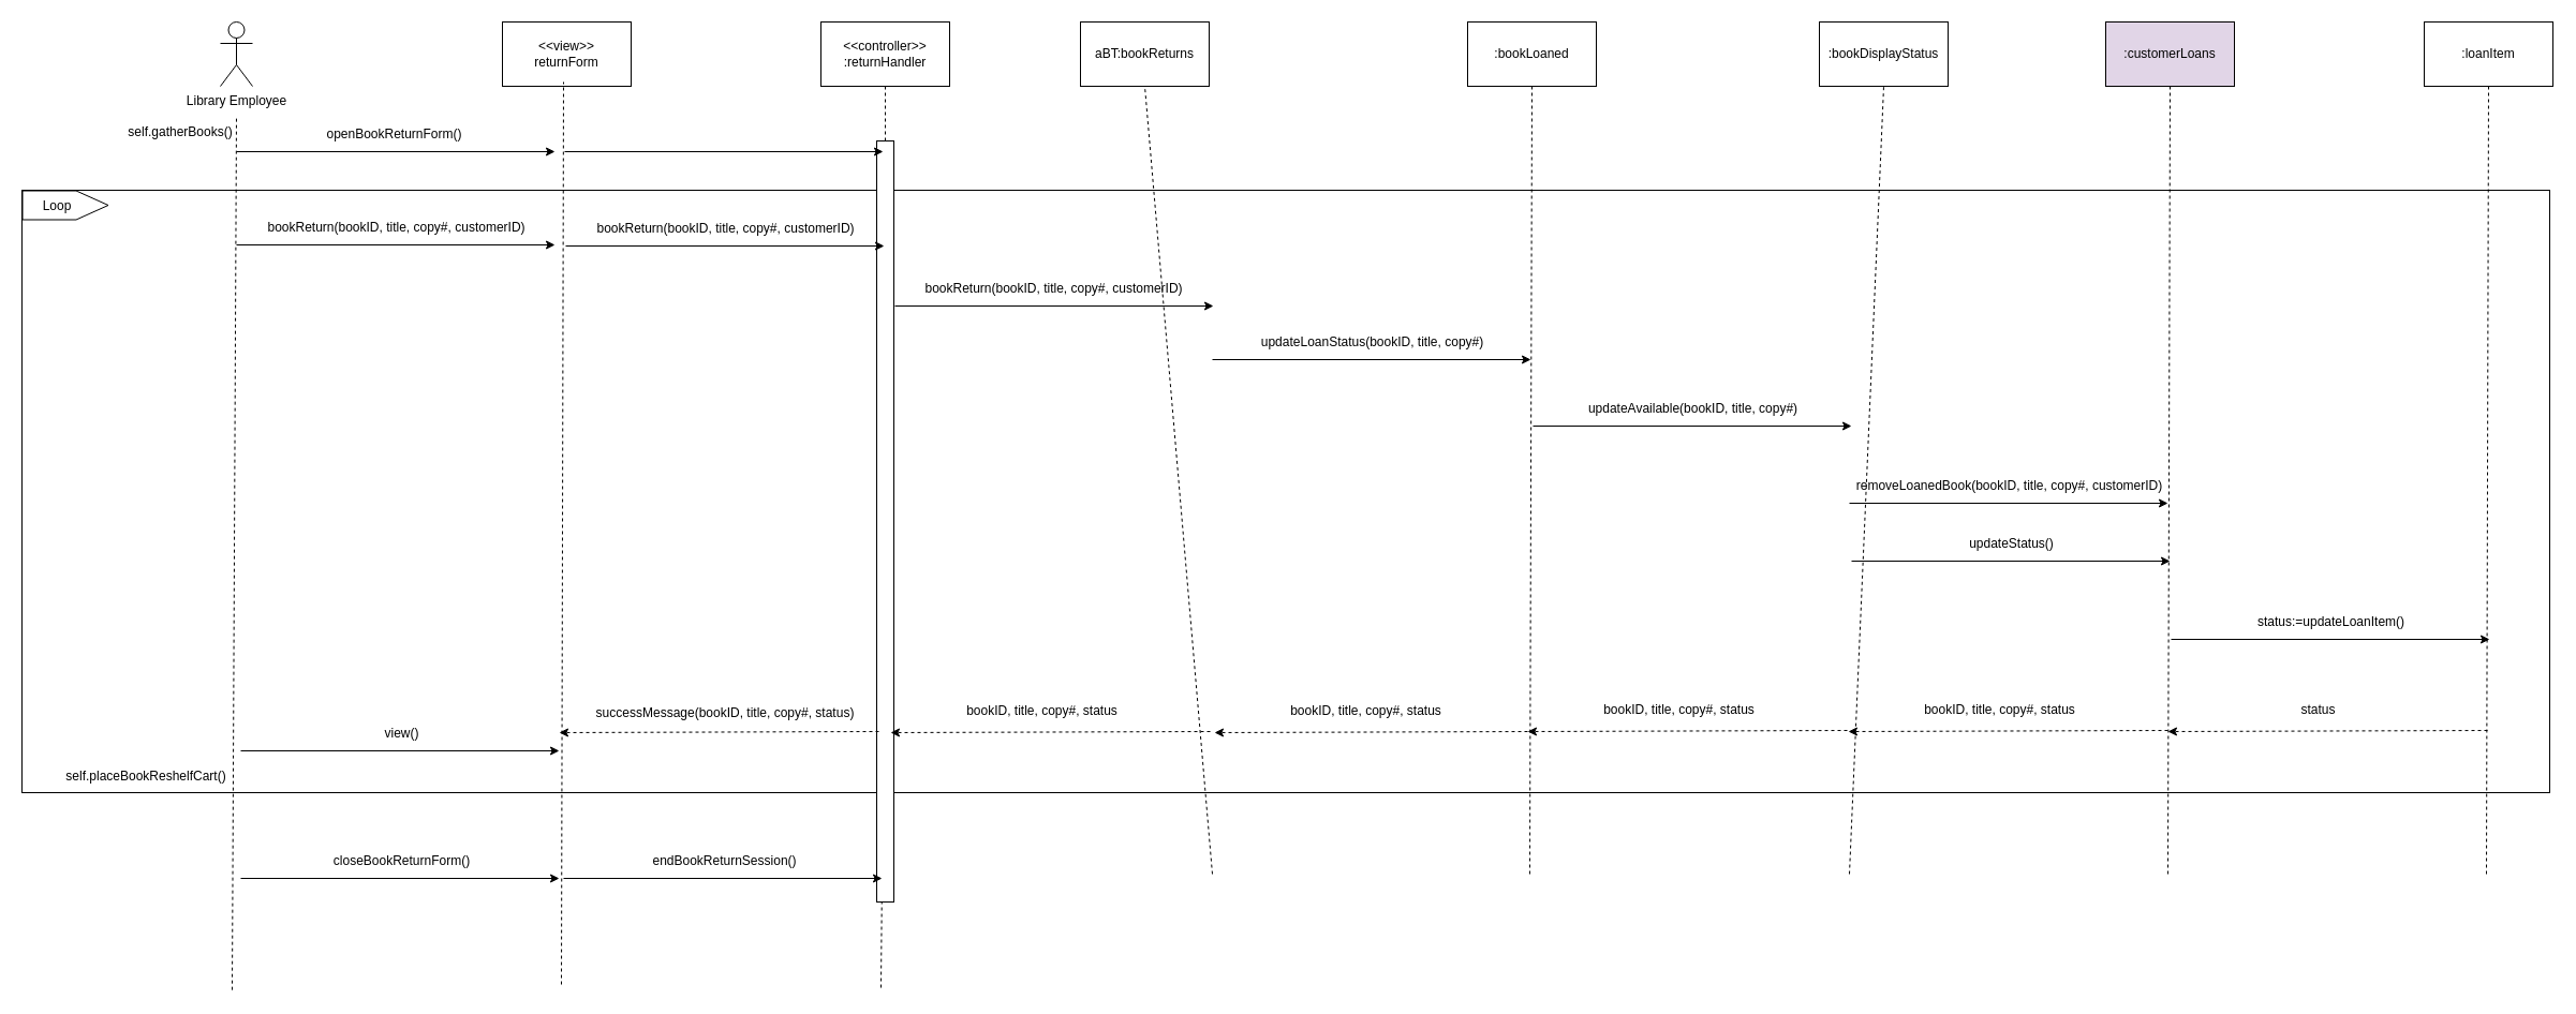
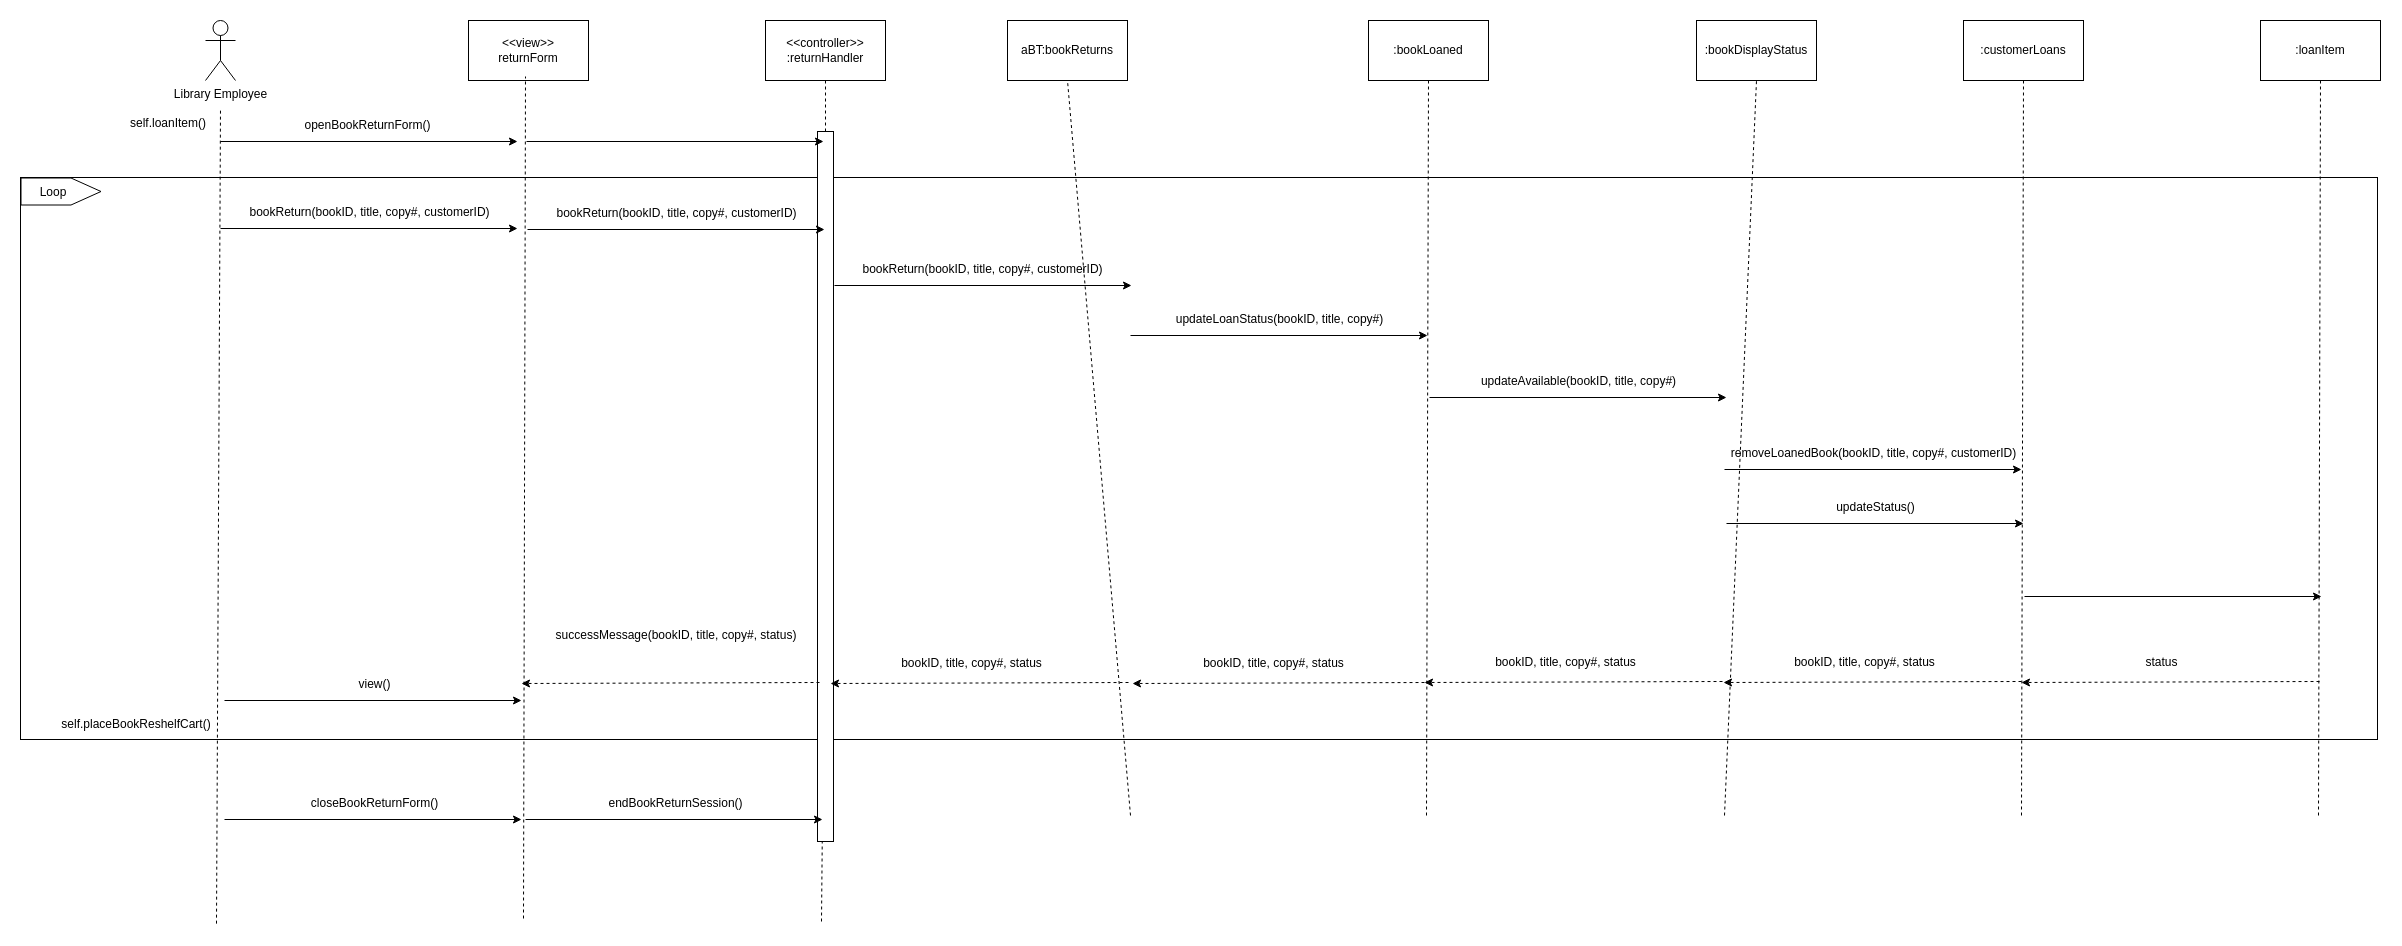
  <mxCell id="0" />
  <mxCell id="1" parent="0" />
  <mxCell id="2" value="" style="rounded=0;whiteSpace=wrap;html=1;" parent="1" vertex="1"><mxGeometry x="20" y="177" width="2357" height="562" as="geometry" /></mxCell>
  <mxCell id="3" value="Library Employee" style="shape=umlActor;verticalLabelPosition=bottom;verticalAlign=top;html=1;outlineConnect=0;" parent="1" vertex="1"><mxGeometry x="205" y="20" width="30" height="60" as="geometry" /></mxCell>
  <mxCell id="4" value="&amp;lt;&amp;lt;controller&amp;gt;&amp;gt;&lt;br&gt;:returnHandler" style="rounded=0;whiteSpace=wrap;html=1;" parent="1" vertex="1"><mxGeometry x="765" y="20" width="120" height="60" as="geometry" /></mxCell>
  <mxCell id="5" value="" style="endArrow=none;dashed=1;html=1;rounded=0;" parent="1" edge="1"><mxGeometry width="50" height="50" relative="1" as="geometry"><mxPoint x="216" y="923.143" as="sourcePoint" /><mxPoint x="220" y="108" as="targetPoint" /></mxGeometry></mxCell>
  <mxCell id="6" value="" style="endArrow=none;dashed=1;html=1;rounded=0;" parent="1" source="8" edge="1"><mxGeometry width="50" height="50" relative="1" as="geometry"><mxPoint x="821" y="921" as="sourcePoint" /><mxPoint x="825" y="80" as="targetPoint" /></mxGeometry></mxCell>
  <mxCell id="7" value="" style="endArrow=none;dashed=1;html=1;rounded=0;" parent="1" target="8" edge="1"><mxGeometry width="50" height="50" relative="1" as="geometry"><mxPoint x="821" y="921" as="sourcePoint" /><mxPoint x="825" y="80" as="targetPoint" /></mxGeometry></mxCell>
  <mxCell id="8" value="" style="rounded=0;whiteSpace=wrap;html=1;" parent="1" vertex="1"><mxGeometry x="817" y="131" width="16" height="710" as="geometry" /></mxCell>
  <mxCell id="9" value="" style="group" parent="1" vertex="1" connectable="0"><mxGeometry x="220" y="112" width="297" height="29" as="geometry" /></mxCell>
  <mxCell id="10" value="" style="endArrow=classic;html=1;rounded=0;" parent="9" edge="1"><mxGeometry width="50" height="50" relative="1" as="geometry"><mxPoint y="29" as="sourcePoint" /><mxPoint x="297" y="29" as="targetPoint" /></mxGeometry></mxCell>
  <mxCell id="11" value="openBookReturnForm()" style="text;html=1;align=center;verticalAlign=middle;resizable=0;points=[];autosize=1;strokeColor=none;fillColor=none;" parent="9" vertex="1"><mxGeometry x="75" width="144" height="26" as="geometry" /></mxCell>
  <mxCell id="12" value="aBT:bookReturns" style="rounded=0;whiteSpace=wrap;html=1;" parent="1" vertex="1"><mxGeometry x="1007" y="20" width="120" height="60" as="geometry" /></mxCell>
  <mxCell id="13" value="" style="endArrow=none;dashed=1;html=1;rounded=0;entryX=0.5;entryY=1;entryDx=0;entryDy=0;" parent="1" target="12" edge="1"><mxGeometry width="50" height="50" relative="1" as="geometry"><mxPoint x="1130" y="815" as="sourcePoint" /><mxPoint x="1129" y="84.43" as="targetPoint" /></mxGeometry></mxCell>
  <mxCell id="14" value="" style="group" parent="1" vertex="1" connectable="0"><mxGeometry x="220" y="199" width="297" height="29" as="geometry" /></mxCell>
  <mxCell id="15" value="" style="endArrow=classic;html=1;rounded=0;" parent="14" edge="1"><mxGeometry width="50" height="50" relative="1" as="geometry"><mxPoint y="29" as="sourcePoint" /><mxPoint x="297" y="29" as="targetPoint" /></mxGeometry></mxCell>
  <mxCell id="16" value="bookReturn(bookID, title, copy#, customerID)" style="text;html=1;align=center;verticalAlign=middle;resizable=0;points=[];autosize=1;strokeColor=none;fillColor=none;" parent="14" vertex="1"><mxGeometry x="20" width="258" height="26" as="geometry" /></mxCell>
  <mxCell id="17" value="" style="group" parent="1" vertex="1" connectable="0"><mxGeometry x="834" y="256" width="297" height="29" as="geometry" /></mxCell>
  <mxCell id="18" value="" style="endArrow=classic;html=1;rounded=0;" parent="17" edge="1"><mxGeometry width="50" height="50" relative="1" as="geometry"><mxPoint y="29" as="sourcePoint" /><mxPoint x="297" y="29" as="targetPoint" /></mxGeometry></mxCell>
  <mxCell id="19" value="bookReturn(bookID, title, copy#, customerID)" style="text;html=1;align=center;verticalAlign=middle;resizable=0;points=[];autosize=1;strokeColor=none;fillColor=none;" parent="17" vertex="1"><mxGeometry x="19" width="258" height="26" as="geometry" /></mxCell>
  <mxCell id="20" value="&amp;lt;&amp;lt;view&amp;gt;&amp;gt;&lt;br&gt;returnForm" style="rounded=0;whiteSpace=wrap;html=1;movable=1;resizable=1;rotatable=1;deletable=1;editable=1;locked=0;connectable=1;" parent="1" vertex="1"><mxGeometry x="468" y="20" width="120" height="60" as="geometry" /></mxCell>
  <mxCell id="21" value="" style="endArrow=none;dashed=1;html=1;rounded=0;" parent="1" edge="1"><mxGeometry width="50" height="50" relative="1" as="geometry"><mxPoint x="523" y="918" as="sourcePoint" /><mxPoint x="525" y="76" as="targetPoint" /></mxGeometry></mxCell>
  <mxCell id="22" value="" style="endArrow=classic;html=1;rounded=0;" parent="1" edge="1"><mxGeometry width="50" height="50" relative="1" as="geometry"><mxPoint x="526" y="141" as="sourcePoint" /><mxPoint x="823" y="141" as="targetPoint" /></mxGeometry></mxCell>
  <mxCell id="23" value="" style="group" parent="1" vertex="1" connectable="0"><mxGeometry x="527" y="200" width="297" height="29" as="geometry" /></mxCell>
  <mxCell id="24" value="" style="endArrow=classic;html=1;rounded=0;" parent="23" edge="1"><mxGeometry width="50" height="50" relative="1" as="geometry"><mxPoint y="29" as="sourcePoint" /><mxPoint x="297" y="29" as="targetPoint" /></mxGeometry></mxCell>
  <mxCell id="25" value="bookReturn(bookID, title, copy#, customerID)" style="text;html=1;align=center;verticalAlign=middle;resizable=0;points=[];autosize=1;strokeColor=none;fillColor=none;" parent="23" vertex="1"><mxGeometry x="20" width="258" height="26" as="geometry" /></mxCell>
  <mxCell id="26" value=":bookLoaned" style="rounded=0;whiteSpace=wrap;html=1;" parent="1" vertex="1"><mxGeometry x="1368" y="20" width="120" height="60" as="geometry" /></mxCell>
  <mxCell id="27" value="" style="endArrow=none;dashed=1;html=1;rounded=0;entryX=0.5;entryY=1;entryDx=0;entryDy=0;" parent="1" target="26" edge="1"><mxGeometry width="50" height="50" relative="1" as="geometry"><mxPoint x="1426" y="815" as="sourcePoint" /><mxPoint x="1425" y="84.43" as="targetPoint" /></mxGeometry></mxCell>
  <mxCell id="28" value="" style="group" parent="1" vertex="1" connectable="0"><mxGeometry x="1130" y="306" width="297" height="29" as="geometry" /></mxCell>
  <mxCell id="29" value="" style="endArrow=classic;html=1;rounded=0;" parent="28" edge="1"><mxGeometry width="50" height="50" relative="1" as="geometry"><mxPoint y="29" as="sourcePoint" /><mxPoint x="297" y="29" as="targetPoint" /></mxGeometry></mxCell>
  <mxCell id="30" value="updateLoanStatus(bookID, title, copy#)" style="text;html=1;align=center;verticalAlign=middle;resizable=0;points=[];autosize=1;strokeColor=none;fillColor=none;" parent="28" vertex="1"><mxGeometry x="36" width="225" height="26" as="geometry" /></mxCell>
  <mxCell id="31" value=":bookDisplayStatus" style="rounded=0;whiteSpace=wrap;html=1;" parent="1" vertex="1"><mxGeometry x="1696" y="20" width="120" height="60" as="geometry" /></mxCell>
  <mxCell id="32" value="" style="endArrow=none;dashed=1;html=1;rounded=0;entryX=0.5;entryY=1;entryDx=0;entryDy=0;" parent="1" target="31" edge="1"><mxGeometry width="50" height="50" relative="1" as="geometry"><mxPoint x="1724" y="815" as="sourcePoint" /><mxPoint x="1723" y="84.43" as="targetPoint" /></mxGeometry></mxCell>
  <mxCell id="33" value="" style="group" parent="1" vertex="1" connectable="0"><mxGeometry x="1429" y="368" width="297" height="29" as="geometry" /></mxCell>
  <mxCell id="34" value="" style="endArrow=classic;html=1;rounded=0;" parent="33" edge="1"><mxGeometry width="50" height="50" relative="1" as="geometry"><mxPoint y="29" as="sourcePoint" /><mxPoint x="297" y="29" as="targetPoint" /></mxGeometry></mxCell>
  <mxCell id="35" value="updateAvailable(bookID, title, copy#)" style="text;html=1;align=center;verticalAlign=middle;resizable=0;points=[];autosize=1;strokeColor=none;fillColor=none;" parent="33" vertex="1"><mxGeometry x="42" width="213" height="26" as="geometry" /></mxCell>
- <mxCell id="36" value=":customerLoans" style="rounded=0;whiteSpace=wrap;html=1;fillColor=#e1d5e7;" parent="1" vertex="1"><mxGeometry x="1963" y="20" width="120" height="60" as="geometry" /></mxCell>
+ <mxCell id="36" value=":customerLoans" style="rounded=0;whiteSpace=wrap;html=1;" parent="1" vertex="1"><mxGeometry x="1963" y="20" width="120" height="60" as="geometry" /></mxCell>
  <mxCell id="37" value="" style="endArrow=none;dashed=1;html=1;rounded=0;entryX=0.5;entryY=1;entryDx=0;entryDy=0;" parent="1" target="36" edge="1"><mxGeometry width="50" height="50" relative="1" as="geometry"><mxPoint x="2021" y="815" as="sourcePoint" /><mxPoint x="2020" y="84.43" as="targetPoint" /></mxGeometry></mxCell>
  <mxCell id="38" value="" style="group" parent="1" vertex="1" connectable="0"><mxGeometry x="1724" y="440" width="300" height="29" as="geometry" /></mxCell>
  <mxCell id="39" value="" style="endArrow=classic;html=1;rounded=0;" parent="38" edge="1"><mxGeometry width="50" height="50" relative="1" as="geometry"><mxPoint y="29" as="sourcePoint" /><mxPoint x="297" y="29" as="targetPoint" /></mxGeometry></mxCell>
  <mxCell id="40" value="removeLoanedBook(bookID, title, copy#, customerID)" style="text;html=1;align=center;verticalAlign=middle;resizable=0;points=[];autosize=1;strokeColor=none;fillColor=none;" parent="38" vertex="1"><mxGeometry x="-3" width="303" height="26" as="geometry" /></mxCell>
  <mxCell id="41" value="" style="group" parent="1" vertex="1" connectable="0"><mxGeometry x="1726" y="494" width="297" height="29" as="geometry" /></mxCell>
  <mxCell id="42" value="" style="endArrow=classic;html=1;rounded=0;" parent="41" edge="1"><mxGeometry width="50" height="50" relative="1" as="geometry"><mxPoint y="29" as="sourcePoint" /><mxPoint x="297" y="29" as="targetPoint" /></mxGeometry></mxCell>
  <mxCell id="43" value="updateStatus()" style="text;html=1;align=center;verticalAlign=middle;resizable=0;points=[];autosize=1;strokeColor=none;fillColor=none;" parent="41" vertex="1"><mxGeometry x="100" width="97" height="26" as="geometry" /></mxCell>
  <mxCell id="44" value=":loanItem" style="rounded=0;whiteSpace=wrap;html=1;" parent="1" vertex="1"><mxGeometry x="2260" y="20" width="120" height="60" as="geometry" /></mxCell>
  <mxCell id="45" value="" style="endArrow=none;dashed=1;html=1;rounded=0;entryX=0.5;entryY=1;entryDx=0;entryDy=0;" parent="1" target="44" edge="1"><mxGeometry width="50" height="50" relative="1" as="geometry"><mxPoint x="2318" y="815" as="sourcePoint" /><mxPoint x="2317" y="84.43" as="targetPoint" /></mxGeometry></mxCell>
  <mxCell id="46" value="" style="group" parent="1" vertex="1" connectable="0"><mxGeometry x="2024" y="567" width="297" height="29" as="geometry" /></mxCell>
  <mxCell id="47" value="" style="endArrow=classic;html=1;rounded=0;" parent="46" edge="1"><mxGeometry width="50" height="50" relative="1" as="geometry"><mxPoint y="29" as="sourcePoint" /><mxPoint x="297" y="29" as="targetPoint" /></mxGeometry></mxCell>
- <mxCell id="48" value="status:=updateLoanItem()" style="text;html=1;align=center;verticalAlign=middle;resizable=0;points=[];autosize=1;strokeColor=none;fillColor=none;" parent="46" vertex="1"><mxGeometry x="71" width="155" height="26" as="geometry" /></mxCell>
  <mxCell id="49" value="" style="endArrow=classic;html=1;rounded=0;dashed=1;" parent="1" edge="1"><mxGeometry width="50" height="50" relative="1" as="geometry"><mxPoint x="2319" y="681" as="sourcePoint" /><mxPoint x="2021" y="682" as="targetPoint" /></mxGeometry></mxCell>
  <mxCell id="50" value="status" style="text;html=1;align=center;verticalAlign=middle;resizable=0;points=[];autosize=1;strokeColor=none;fillColor=none;" parent="1" vertex="1"><mxGeometry x="2136" y="649" width="50" height="26" as="geometry" /></mxCell>
  <mxCell id="51" value="" style="group" parent="1" vertex="1" connectable="0"><mxGeometry x="1723" y="649" width="298" height="33" as="geometry" /></mxCell>
  <mxCell id="52" value="" style="endArrow=classic;html=1;rounded=0;dashed=1;" parent="51" edge="1"><mxGeometry width="50" height="50" relative="1" as="geometry"><mxPoint x="298" y="32" as="sourcePoint" /><mxPoint y="33" as="targetPoint" /></mxGeometry></mxCell>
  <mxCell id="53" value="bookID, title, copy#, status" style="text;html=1;align=center;verticalAlign=middle;resizable=0;points=[];autosize=1;strokeColor=none;fillColor=none;" parent="51" vertex="1"><mxGeometry x="61" width="159" height="26" as="geometry" /></mxCell>
  <mxCell id="54" value="" style="group" parent="1" vertex="1" connectable="0"><mxGeometry x="1424" y="649" width="298" height="33" as="geometry" /></mxCell>
  <mxCell id="55" value="" style="endArrow=classic;html=1;rounded=0;dashed=1;" parent="54" edge="1"><mxGeometry width="50" height="50" relative="1" as="geometry"><mxPoint x="298" y="32" as="sourcePoint" /><mxPoint y="33" as="targetPoint" /></mxGeometry></mxCell>
  <mxCell id="56" value="bookID, title, copy#, status" style="text;html=1;align=center;verticalAlign=middle;resizable=0;points=[];autosize=1;strokeColor=none;fillColor=none;" parent="54" vertex="1"><mxGeometry x="61" width="159" height="26" as="geometry" /></mxCell>
  <mxCell id="57" value="" style="group" parent="1" vertex="1" connectable="0"><mxGeometry x="1132" y="650" width="298" height="33" as="geometry" /></mxCell>
  <mxCell id="58" value="" style="endArrow=classic;html=1;rounded=0;dashed=1;" parent="57" edge="1"><mxGeometry width="50" height="50" relative="1" as="geometry"><mxPoint x="298" y="32" as="sourcePoint" /><mxPoint y="33" as="targetPoint" /></mxGeometry></mxCell>
  <mxCell id="59" value="bookID, title, copy#, status" style="text;html=1;align=center;verticalAlign=middle;resizable=0;points=[];autosize=1;strokeColor=none;fillColor=none;" parent="57" vertex="1"><mxGeometry x="61" width="159" height="26" as="geometry" /></mxCell>
  <mxCell id="60" value="" style="group" parent="1" vertex="1" connectable="0"><mxGeometry x="830" y="650" width="298" height="33" as="geometry" /></mxCell>
  <mxCell id="61" value="" style="endArrow=classic;html=1;rounded=0;dashed=1;" parent="60" edge="1"><mxGeometry width="50" height="50" relative="1" as="geometry"><mxPoint x="298" y="32" as="sourcePoint" /><mxPoint y="33" as="targetPoint" /></mxGeometry></mxCell>
  <mxCell id="62" value="bookID, title, copy#, status" style="text;html=1;align=center;verticalAlign=middle;resizable=0;points=[];autosize=1;strokeColor=none;fillColor=none;" parent="60" vertex="1"><mxGeometry x="61" width="159" height="26" as="geometry" /></mxCell>
  <mxCell id="63" value="" style="shape=offPageConnector;whiteSpace=wrap;html=1;rotation=-90;" parent="1" vertex="1"><mxGeometry x="47" y="151" width="27" height="80" as="geometry" /></mxCell>
  <mxCell id="64" value="Loop" style="text;html=1;strokeColor=none;fillColor=none;align=center;verticalAlign=middle;whiteSpace=wrap;rounded=0;" parent="1" vertex="1"><mxGeometry x="23" y="177" width="60" height="30" as="geometry" /></mxCell>
  <mxCell id="65" value="" style="group" parent="1" vertex="1" connectable="0"><mxGeometry x="224" y="790" width="297" height="29" as="geometry" /></mxCell>
  <mxCell id="66" value="" style="endArrow=classic;html=1;rounded=0;" parent="65" edge="1"><mxGeometry width="50" height="50" relative="1" as="geometry"><mxPoint y="29" as="sourcePoint" /><mxPoint x="297" y="29" as="targetPoint" /></mxGeometry></mxCell>
  <mxCell id="67" value="closeBookReturnForm()" style="text;html=1;align=center;verticalAlign=middle;resizable=0;points=[];autosize=1;strokeColor=none;fillColor=none;" parent="65" vertex="1"><mxGeometry x="77" width="145" height="26" as="geometry" /></mxCell>
  <mxCell id="68" value="" style="endArrow=classic;html=1;rounded=0;dashed=1;" parent="1" edge="1"><mxGeometry width="50" height="50" relative="1" as="geometry"><mxPoint x="819" y="682" as="sourcePoint" /><mxPoint x="521" y="683" as="targetPoint" /></mxGeometry></mxCell>
- <mxCell id="69" value="successMessage(bookID, title, copy#, status&lt;span style=&quot;&quot;&gt;)&lt;/span&gt;" style="text;html=1;strokeColor=none;fillColor=none;align=center;verticalAlign=middle;whiteSpace=wrap;rounded=0;" parent="1" vertex="1"><mxGeometry x="553.5" y="650" width="244" height="30" as="geometry" /></mxCell>
+ <mxCell id="69" value="successMessage(bookID, title, copy#, status&lt;span style=&quot;&quot;&gt;)&lt;/span&gt;" style="text;html=1;strokeColor=none;fillColor=none;align=center;verticalAlign=middle;whiteSpace=wrap;rounded=0;" parent="1" vertex="1"><mxGeometry x="553.5" y="620" width="244" height="30" as="geometry" /></mxCell>
  <mxCell id="70" value="" style="group" parent="1" vertex="1" connectable="0"><mxGeometry x="224" y="671" width="297" height="29" as="geometry" /></mxCell>
  <mxCell id="71" value="" style="endArrow=classic;html=1;rounded=0;" parent="70" edge="1"><mxGeometry width="50" height="50" relative="1" as="geometry"><mxPoint y="29" as="sourcePoint" /><mxPoint x="297" y="29" as="targetPoint" /></mxGeometry></mxCell>
  <mxCell id="72" value="view()" style="text;html=1;align=center;verticalAlign=middle;resizable=0;points=[];autosize=1;strokeColor=none;fillColor=none;" parent="70" vertex="1"><mxGeometry x="125" width="50" height="26" as="geometry" /></mxCell>
  <mxCell id="73" value="self.placeBookReshelfCart()" style="text;html=1;strokeColor=none;fillColor=none;align=center;verticalAlign=middle;whiteSpace=wrap;rounded=0;" parent="1" vertex="1"><mxGeometry x="106" y="709" width="60" height="30" as="geometry" /></mxCell>
  <mxCell id="74" value="" style="group" parent="1" vertex="1" connectable="0"><mxGeometry x="525" y="790" width="297" height="29" as="geometry" /></mxCell>
  <mxCell id="75" value="" style="endArrow=classic;html=1;rounded=0;" parent="74" edge="1"><mxGeometry width="50" height="50" relative="1" as="geometry"><mxPoint y="29" as="sourcePoint" /><mxPoint x="297" y="29" as="targetPoint" /></mxGeometry></mxCell>
  <mxCell id="76" value="endBookReturnSession()" style="text;html=1;align=center;verticalAlign=middle;resizable=0;points=[];autosize=1;strokeColor=none;fillColor=none;" parent="74" vertex="1"><mxGeometry x="74" width="152" height="26" as="geometry" /></mxCell>
- <mxCell id="77" value="self.gatherBooks()" style="text;html=1;strokeColor=none;fillColor=none;align=center;verticalAlign=middle;whiteSpace=wrap;rounded=0;" vertex="1" parent="1"><mxGeometry x="138" y="108" width="60" height="30" as="geometry" /></mxCell>
+ <mxCell id="77" value="self.loanItem()" style="text;html=1;strokeColor=none;fillColor=none;align=center;verticalAlign=middle;whiteSpace=wrap;rounded=0;" vertex="1" parent="1"><mxGeometry x="138" y="108" width="60" height="30" as="geometry" /></mxCell>
